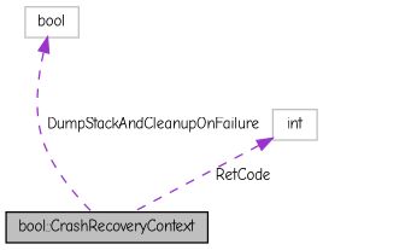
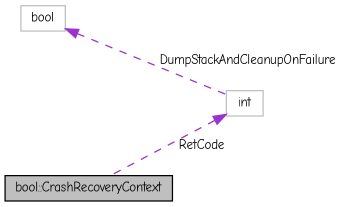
  digraph {
    fontname="Comic Neue"
    node [color=grey75 fontname="Comic Neue" fontsize=10 shape=record]
    edge [color=darkorchid3 dir=back fontname="Comic Neue" fontsize=10 labelfontname=Helvetica labelfontsize=10 style=dashed]
    n1 [color=black fillcolor=grey75 fontcolor=black height=0.2 label="bool::CrashRecoveryContext" style=filled width=0.4]
    n2 [height=0.2 label=int width=0.4]
    n3 [height=0.2 label=bool width=0.4]
    n2 -> n1 [label=" RetCode"]
-   n3 -> n1 [label=" DumpStackAndCleanupOnFailure"]
+   n3 -> n2 [label=" DumpStackAndCleanupOnFailure"]
  }
